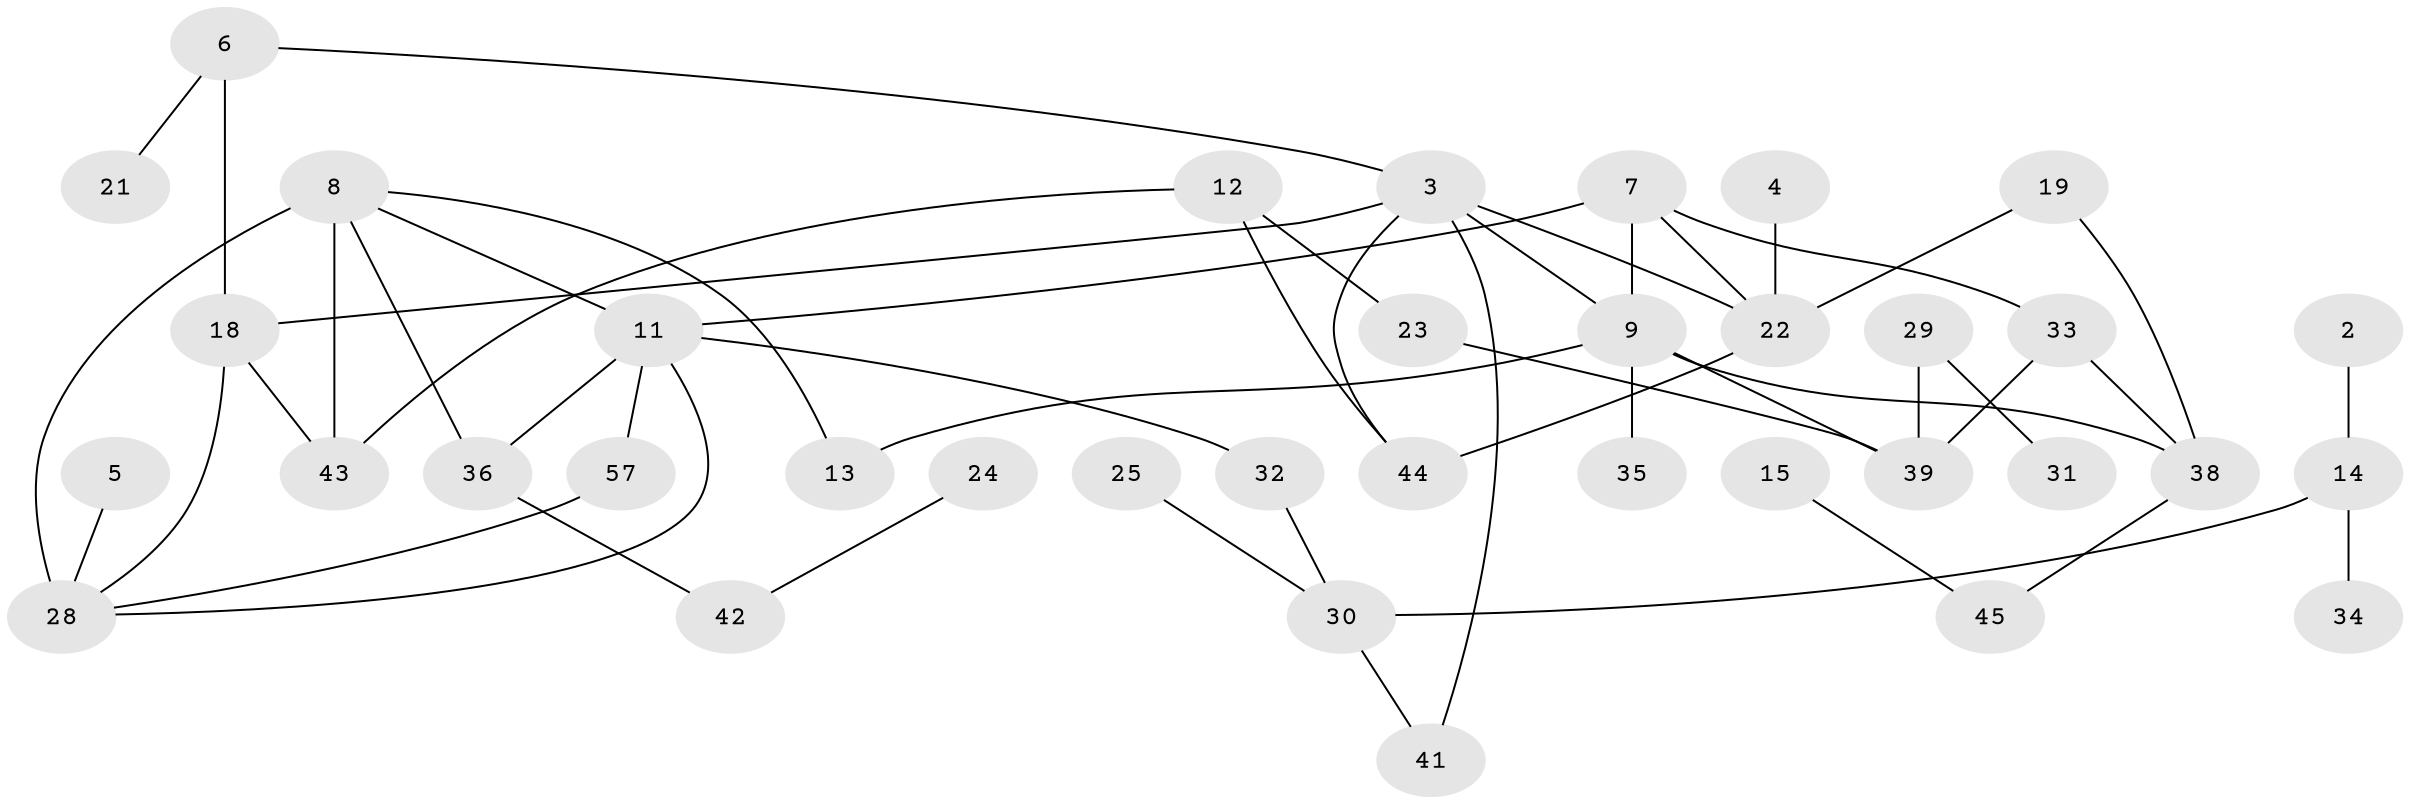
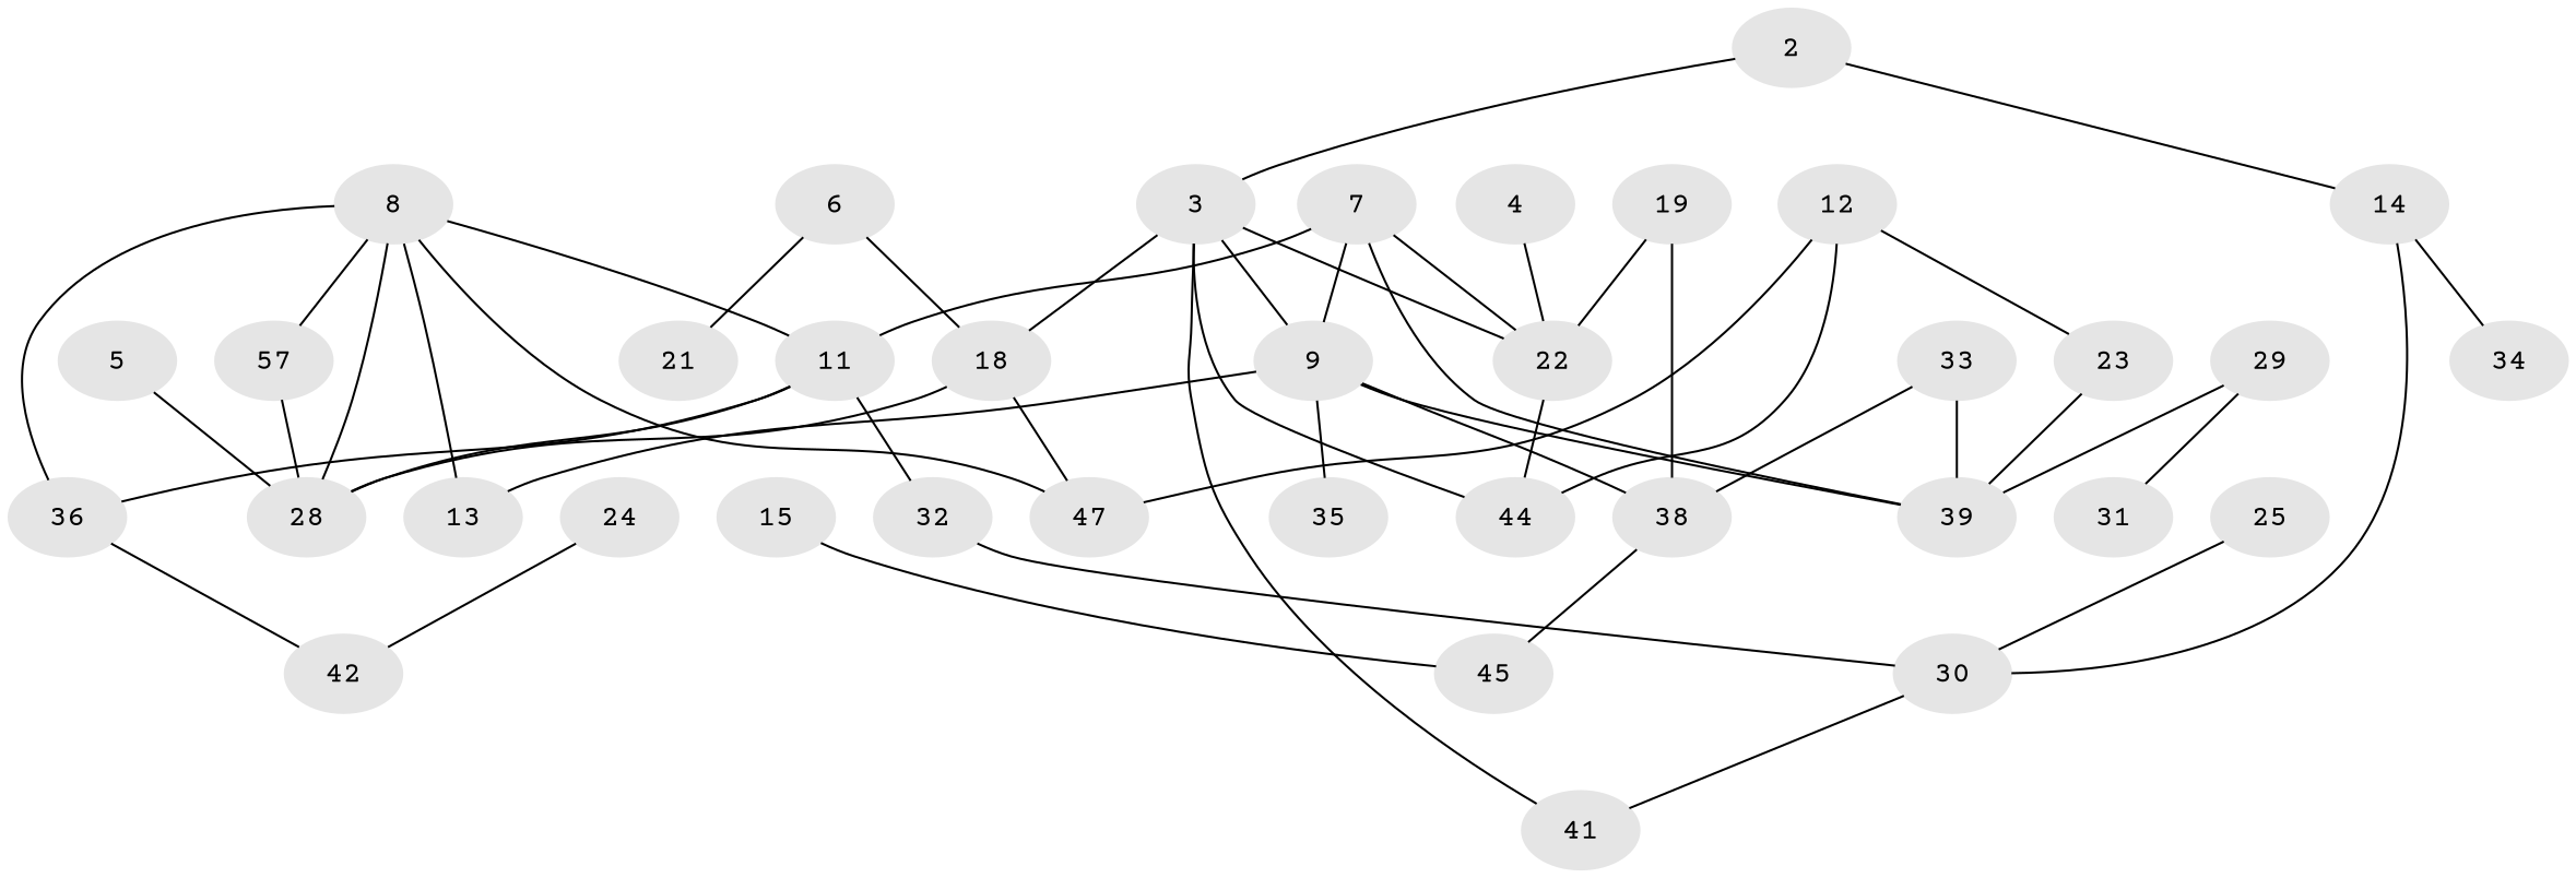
  graph {
    fontname="Courier Prime"
    node [color=gray90 fontname="Courier Prime" style=filled]
    edge [fontname="Courier Prime" weight=1.0]
    9
    13
    35
    38
    39
    2
    3
    14
    18
    22
    41
    44
    30
    34
    28
-   43
+   43 [label=47]
    4
    5
    6
    21
    7
    11
    33
    36
    n25 [label=57]
    32
    8
    42
    45
    12
    23
    15
    19
    24
    25
    29
    31
    9 -- 13
    9 -- 35 [weight=2.0]
    9 -- 38
    9 -- 39
    38 -- 45
-   6 -- 3
+   2 -- 3
    2 -- 14
    3 -- 9
    3 -- 18
    3 -- 22
    3 -- 41
    3 -- 44
    14 -- 30
    14 -- 34
    18 -- 28
    18 -- 43
    22 -- 44
    30 -- 41
    4 -- 22
    5 -- 28
    6 -- 18
    6 -- 21
    7 -- 9
    7 -- 22
    7 -- 11
-   7 -- 33
+   7 -- 39
    11 -- 28
    11 -- 36
-   11 -- n25
+   8 -- n25
    11 -- 32
    33 -- 38
    33 -- 39
    36 -- 42
    n25 -- 28
    32 -- 30
    8 -- 13
    8 -- 28 [weight=4.0]
    8 -- 43
    8 -- 11
    8 -- 36 [weight=2.0]
    12 -- 44
    12 -- 43
    12 -- 23
    23 -- 39
    15 -- 45
    19 -- 38
    19 -- 22
    24 -- 42
    25 -- 30
    29 -- 39
    29 -- 31
  }
